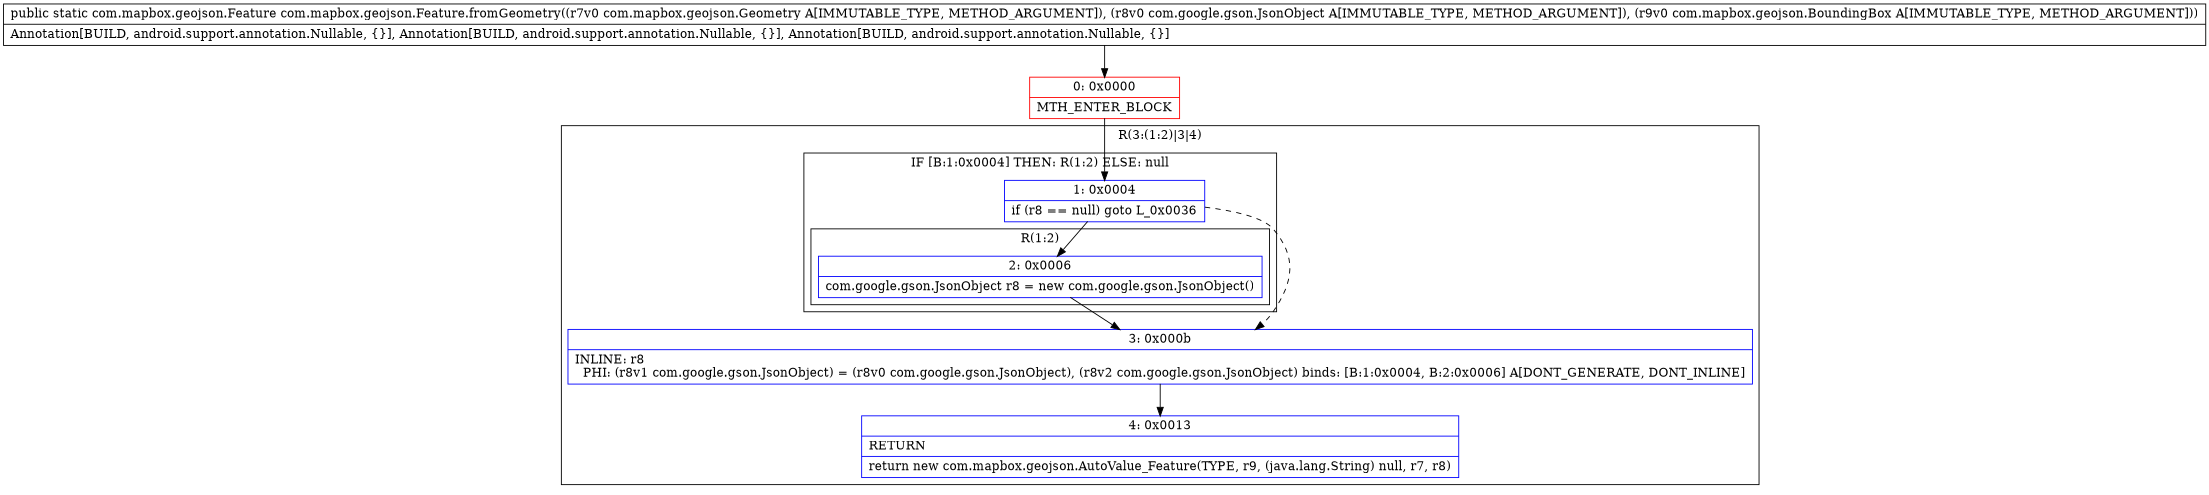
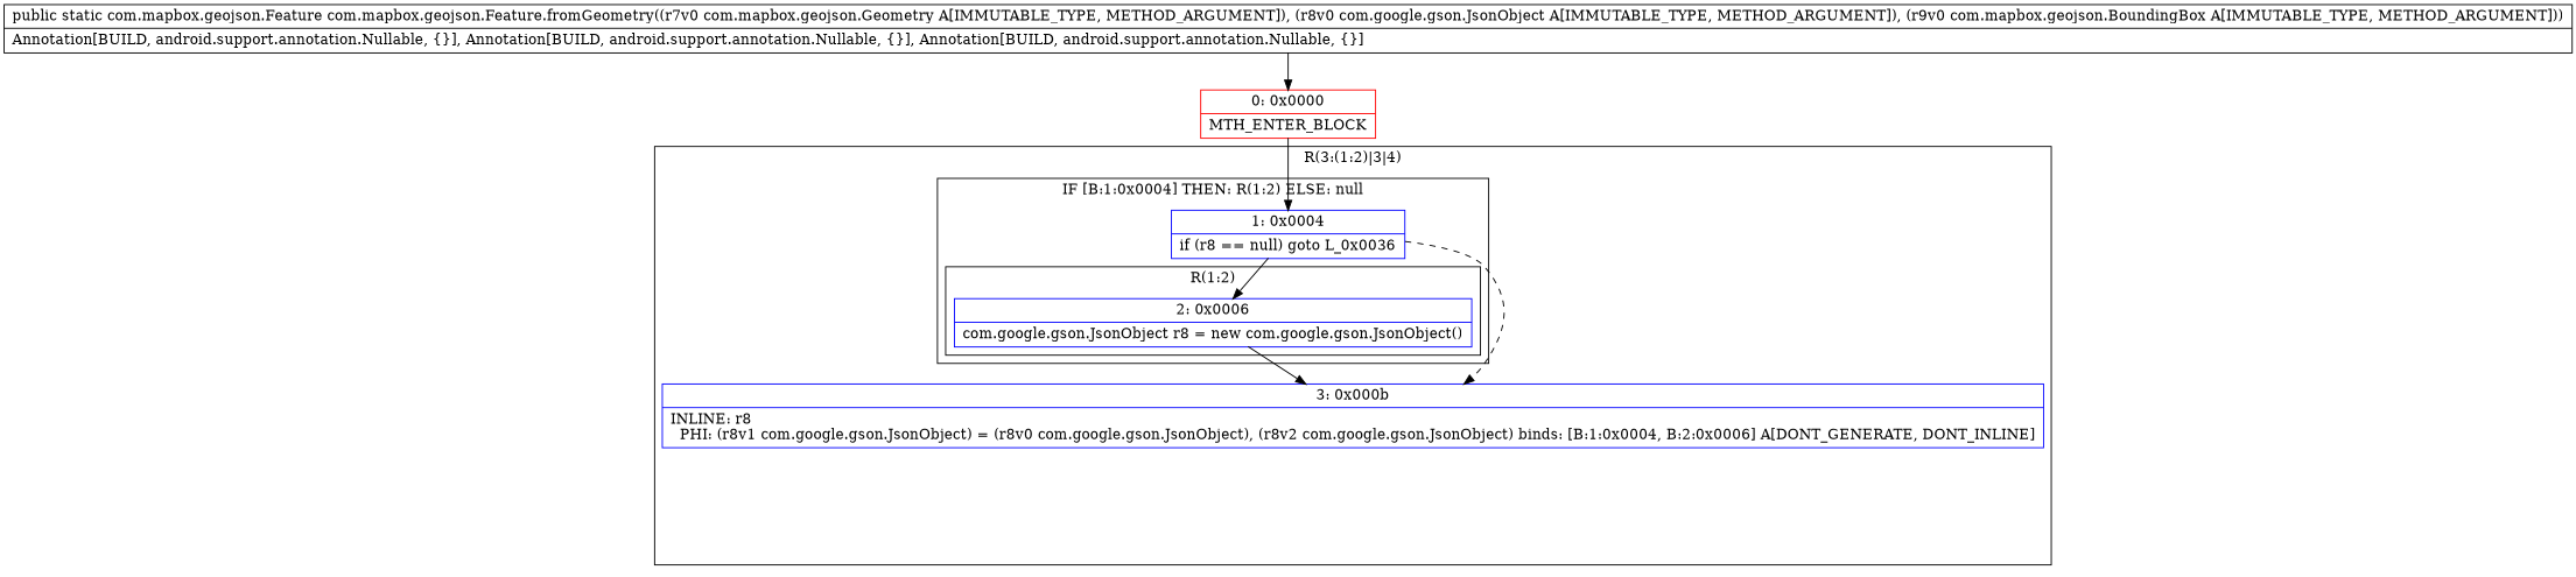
  digraph {
    node [color=blue shape=record]
    n1 [label="{2\:\ 0x0006|com.google.gson.JsonObject r8 = new com.google.gson.JsonObject()\l}"]
    n2 [label="{1\:\ 0x0004|if (r8 == null) goto L_0x0036\l}"]
    n3 [label="{3\:\ 0x000b|INLINE: r8 \l  PHI: (r8v1 com.google.gson.JsonObject) = (r8v0 com.google.gson.JsonObject), (r8v2 com.google.gson.JsonObject) binds: [B:1:0x0004, B:2:0x0006] A[DONT_GENERATE, DONT_INLINE]\l}"]
-   n4 [label="{4\:\ 0x0013|RETURN\l|return new com.mapbox.geojson.AutoValue_Feature(TYPE, r9, (java.lang.String) null, r7, r8)\l}"]
    n5 [color=red label="{0\:\ 0x0000|MTH_ENTER_BLOCK\l}"]
    n6 [label="{public static com.mapbox.geojson.Feature com.mapbox.geojson.Feature.fromGeometry((r7v0 com.mapbox.geojson.Geometry A[IMMUTABLE_TYPE, METHOD_ARGUMENT]), (r8v0 com.google.gson.JsonObject A[IMMUTABLE_TYPE, METHOD_ARGUMENT]), (r9v0 com.mapbox.geojson.BoundingBox A[IMMUTABLE_TYPE, METHOD_ARGUMENT]))  | Annotation[BUILD, android.support.annotation.Nullable, \{\}], Annotation[BUILD, android.support.annotation.Nullable, \{\}], Annotation[BUILD, android.support.annotation.Nullable, \{\}]\l}" color=""]
    subgraph cluster_1 {
      label="R(3:(1:2)|3|4)"
      n3
-     n4
      subgraph cluster_2 {
        label="IF [B:1:0x0004] THEN: R(1:2) ELSE: null"
        n2
        subgraph cluster_3 {
          label="R(1:2)"
          n1
        }
      }
    }
    n1 -> n3
    n2 -> n1
    n2 -> n3 [style=dashed]
-   n3 -> n4
    n5 -> n2
    n6 -> n5
  }
